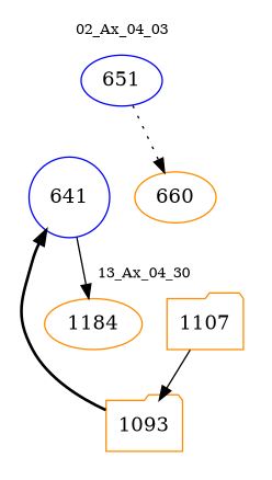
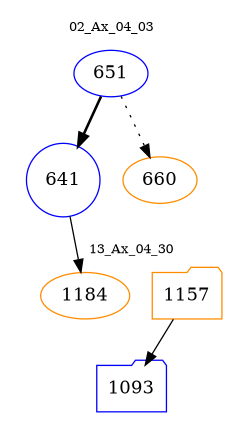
  digraph {
    node [color=darkorange shape=ellipse]
    edge [color=black style=solid]
-   n1 [label=1107 shape=folder]
-   n2 [label=1093 shape=folder]
+   n1 [label=1157 shape=folder]
+   n2 [color=blue label=1093 shape=folder]
    n3 [label=1184]
    n4 [color=blue label=651]
    n5 [color=blue label=641 shape=circle]
    n6 [label=660]
    subgraph cluster_1 {
      color=white
      fontsize=10
      label="13_Ax_04_30"
      n1
      n2
      n3
    }
    subgraph cluster_2 {
      color=white
      fontsize=10
      label="02_Ax_04_03"
      n4
      n5
      n6
    }
    n1 -> n2
-   n2 -> n5 [style=bold]
+   n4 -> n5 [style=bold]
    n4 -> n6 [style=dotted]
    n5 -> n3
  }
